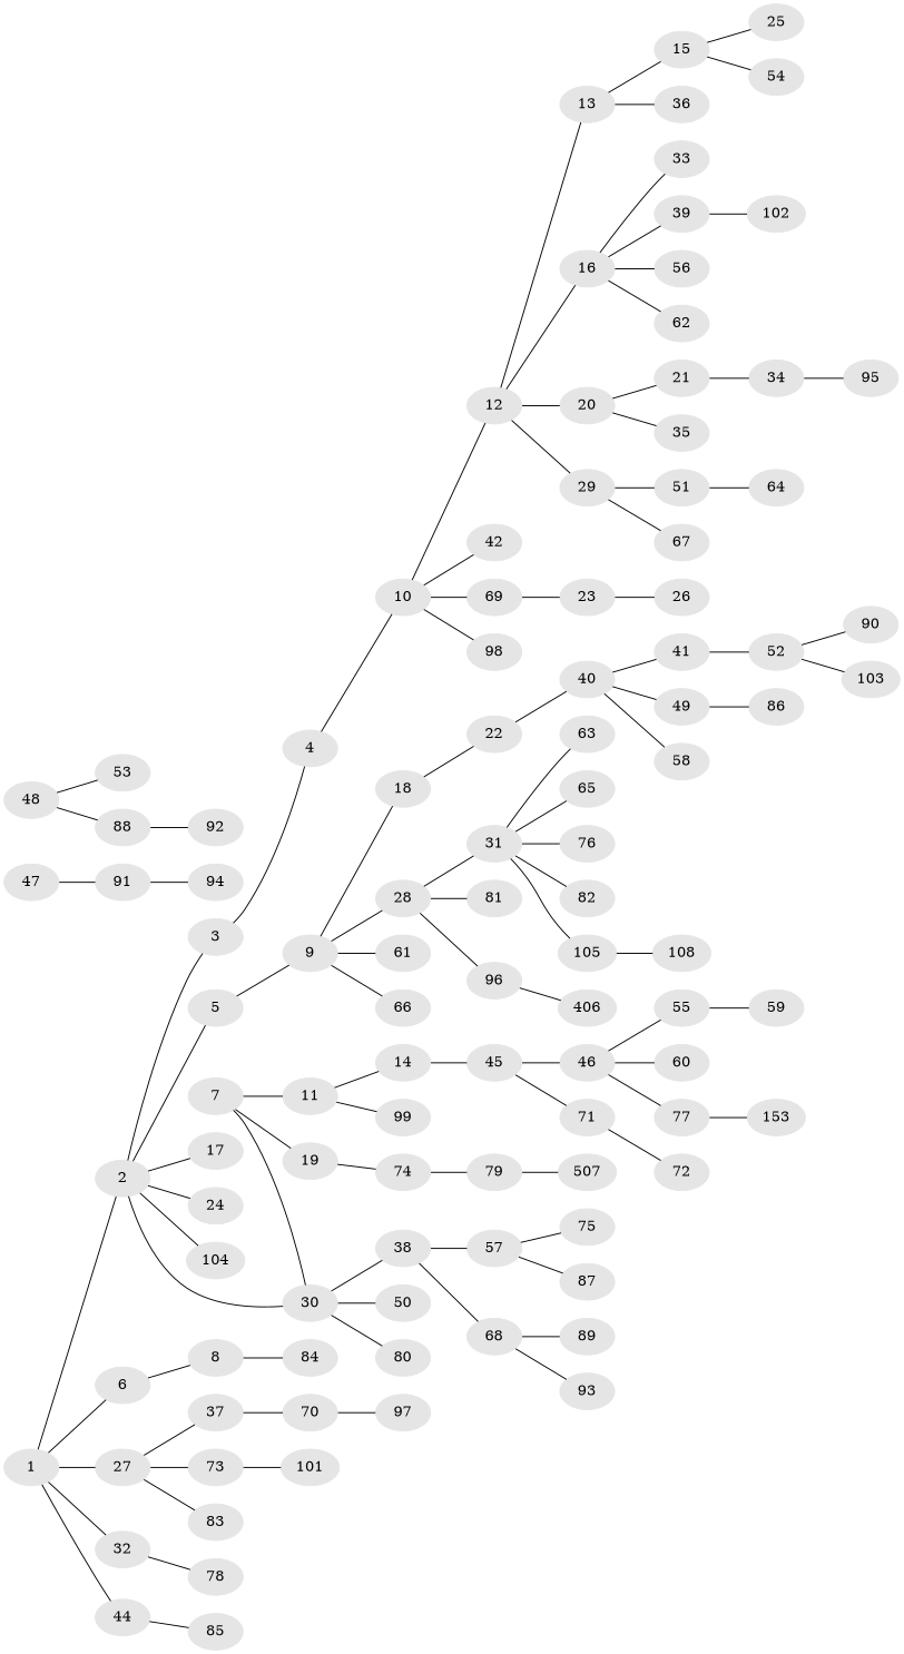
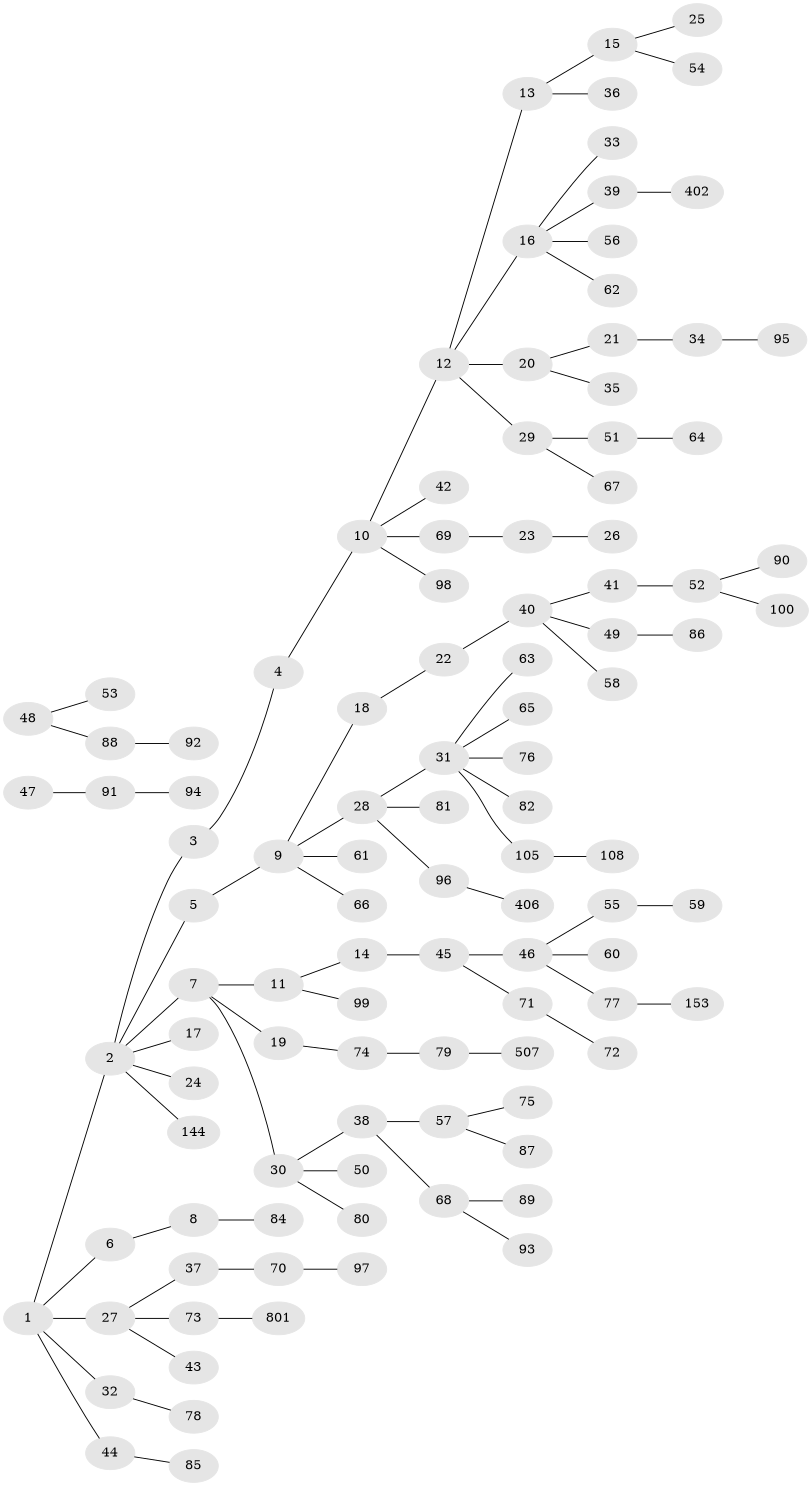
  graph {
    rankdir=LR
    node [color=gray90 style=filled]
    1
    2
    6
    27
    32
    44
    3
    5
    7
    17
    24
-   104
+   104 [label=144]
    8
    37
    73
-   83
+   83 [label=43]
    78
    85
    4
    9
    11
    19
    30
    10
    12
    42
    69
    98
    18
    28
    61
    66
    84
    14
    99
    74
    38
    50
    80
    22
    31
    81
    96
    13
    16
    20
    29
    23
    26
    45
    15
    36
    33
    39
    56
    62
    21
    35
    51
    67
    25
    54
    46
    71
-   102
+   102 [label=402]
    40
    79
    34
    95
    41
    49
    58
    70
-   101
+   101 [label=801]
    63
    65
    76
    82
    105
    n80 [label=406]
    64
    57
    68
    108
    97
    75
    87
    89
    93
    52
    86
    90
-   100 [label=103]
+   100
    47
    91
    48
    53
    88
    55
    60
    77
    72
    59
    n104 [label=153]
    94
    92
    n107 [label=507]
    1 -- 2
    1 -- 6
    1 -- 27
    1 -- 32
    1 -- 44
    2 -- 3
    2 -- 5
-   2 -- 30
+   2 -- 7
    2 -- 17
    2 -- 24
    2 -- 104
    6 -- 8
    27 -- 37
    27 -- 73
    27 -- 83
    32 -- 78
    44 -- 85
    3 -- 4
    5 -- 9
    7 -- 11
    7 -- 19
    7 -- 30
    8 -- 84
    37 -- 70
    73 -- 101
    4 -- 10
    9 -- 18
    9 -- 28
    9 -- 61
    9 -- 66
    11 -- 14
    11 -- 99
    19 -- 74
    30 -- 38
    30 -- 50
    30 -- 80
    10 -- 12
    10 -- 42
    10 -- 69
    10 -- 98
    12 -- 13
    12 -- 16
    12 -- 20
    12 -- 29
    69 -- 23
    18 -- 22
    28 -- 31
    28 -- 81
    28 -- 96
    14 -- 45
    74 -- 79
    38 -- 57
    38 -- 68
    22 -- 40
    31 -- 63
    31 -- 65
    31 -- 76
    31 -- 82
    31 -- 105
    96 -- n80
    13 -- 15
    13 -- 36
    16 -- 33
    16 -- 39
    16 -- 56
    16 -- 62
    20 -- 21
    20 -- 35
    29 -- 51
    29 -- 67
    23 -- 26
    45 -- 46
    45 -- 71
    15 -- 25
    15 -- 54
    39 -- 102
    21 -- 34
    51 -- 64
    46 -- 55
    46 -- 60
    46 -- 77
    71 -- 72
    40 -- 41
    40 -- 49
    40 -- 58
    79 -- n107
    34 -- 95
    41 -- 52
    49 -- 86
    70 -- 97
    105 -- 108
    57 -- 75
    57 -- 87
    68 -- 89
    68 -- 93
    52 -- 90
    52 -- 100
    47 -- 91
    91 -- 94
    48 -- 53
    48 -- 88
    88 -- 92
    55 -- 59
    77 -- n104
  }
